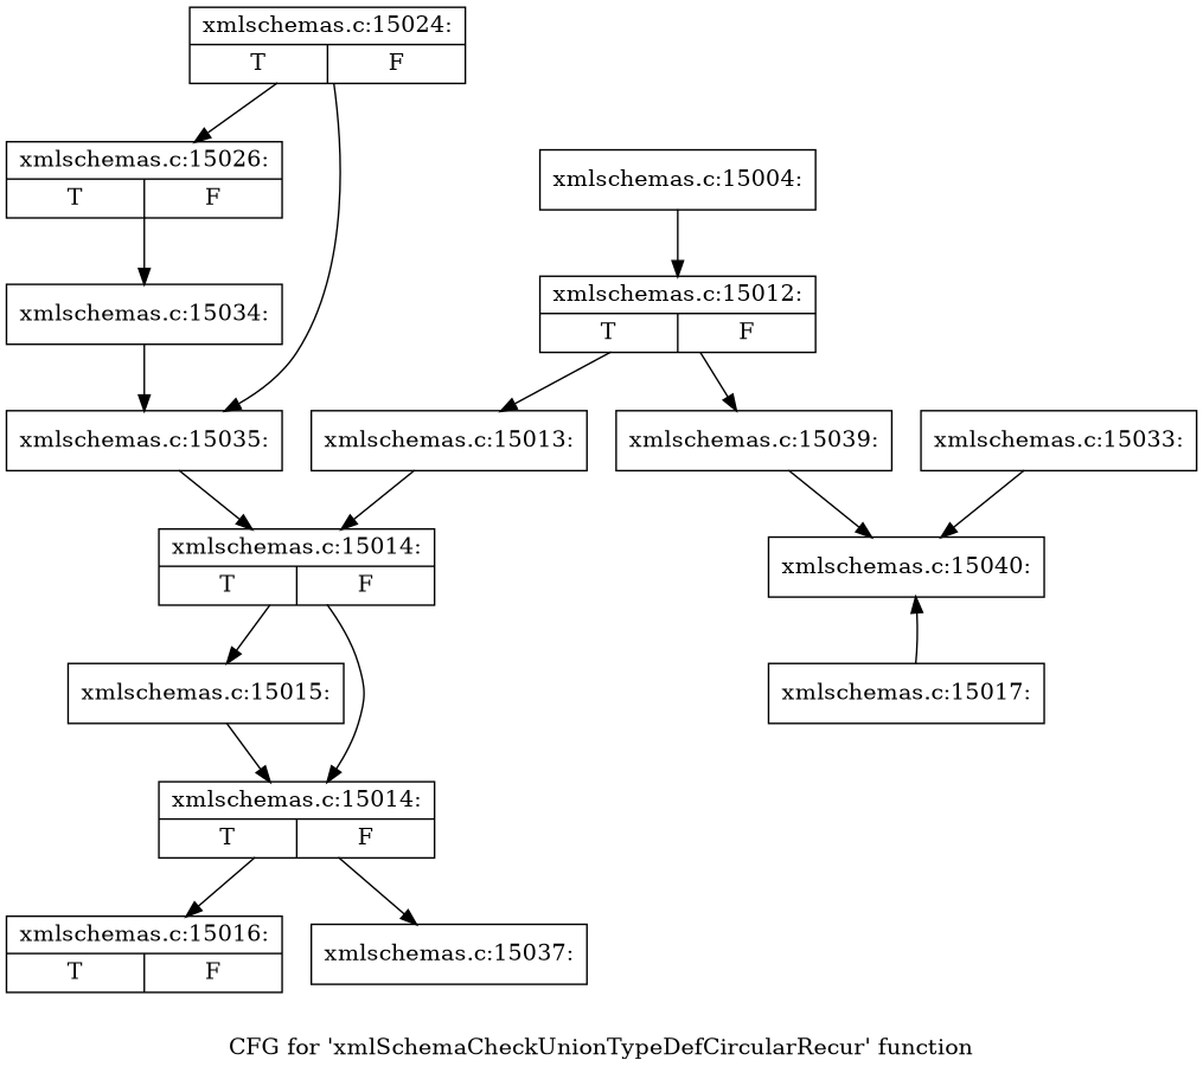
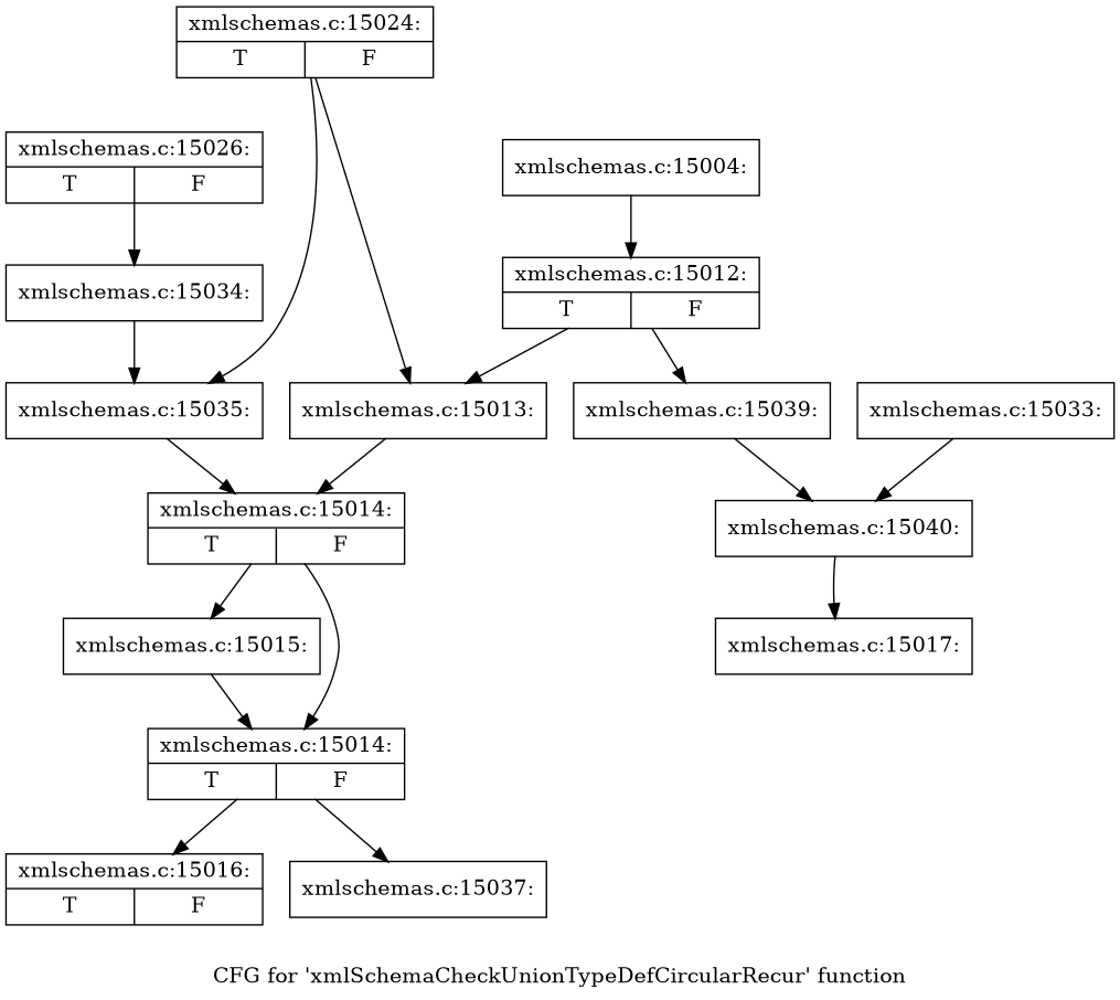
  digraph {
    label="CFG for 'xmlSchemaCheckUnionTypeDefCircularRecur' function"
    node [shape=record]
    n1 [label="{xmlschemas.c:15004:}"]
    n2 [label="{xmlschemas.c:15012:|{<s0>T|<s1>F}}"]
    n3 [label="{xmlschemas.c:15013:}"]
    n4 [label="{xmlschemas.c:15039:}"]
    n5 [label="{xmlschemas.c:15014:|{<s0>T|<s1>F}}"]
    n6 [label="{xmlschemas.c:15040:}"]
    n7 [label="{xmlschemas.c:15015:}"]
    n8 [label="{xmlschemas.c:15014:|{<s0>T|<s1>F}}"]
    n9 [label="{xmlschemas.c:15016:|{<s0>T|<s1>F}}"]
    n10 [label="{xmlschemas.c:15037:}"]
    n11 [label="{xmlschemas.c:15017:}"]
    n12 [label="{xmlschemas.c:15024:|{<s0>T|<s1>F}}"]
    n13 [label="{xmlschemas.c:15035:}"]
    n14 [label="{xmlschemas.c:15026:|{<s0>T|<s1>F}}"]
    n15 [label="{xmlschemas.c:15034:}"]
    n16 [label="{xmlschemas.c:15033:}"]
    n1 -> n2
    n2 -> n3
    n2 -> n4
    n3 -> n5
    n4 -> n6
    n5 -> n7
    n5 -> n8
    n7 -> n8
    n8 -> n9
    n8 -> n10
-   n11 -> n6
+   n6 -> n11
    n12 -> n13
-   n12 -> n14
+   n12 -> n3
    n13 -> n5
    n14 -> n15
    n15 -> n13
    n16 -> n6
  }
